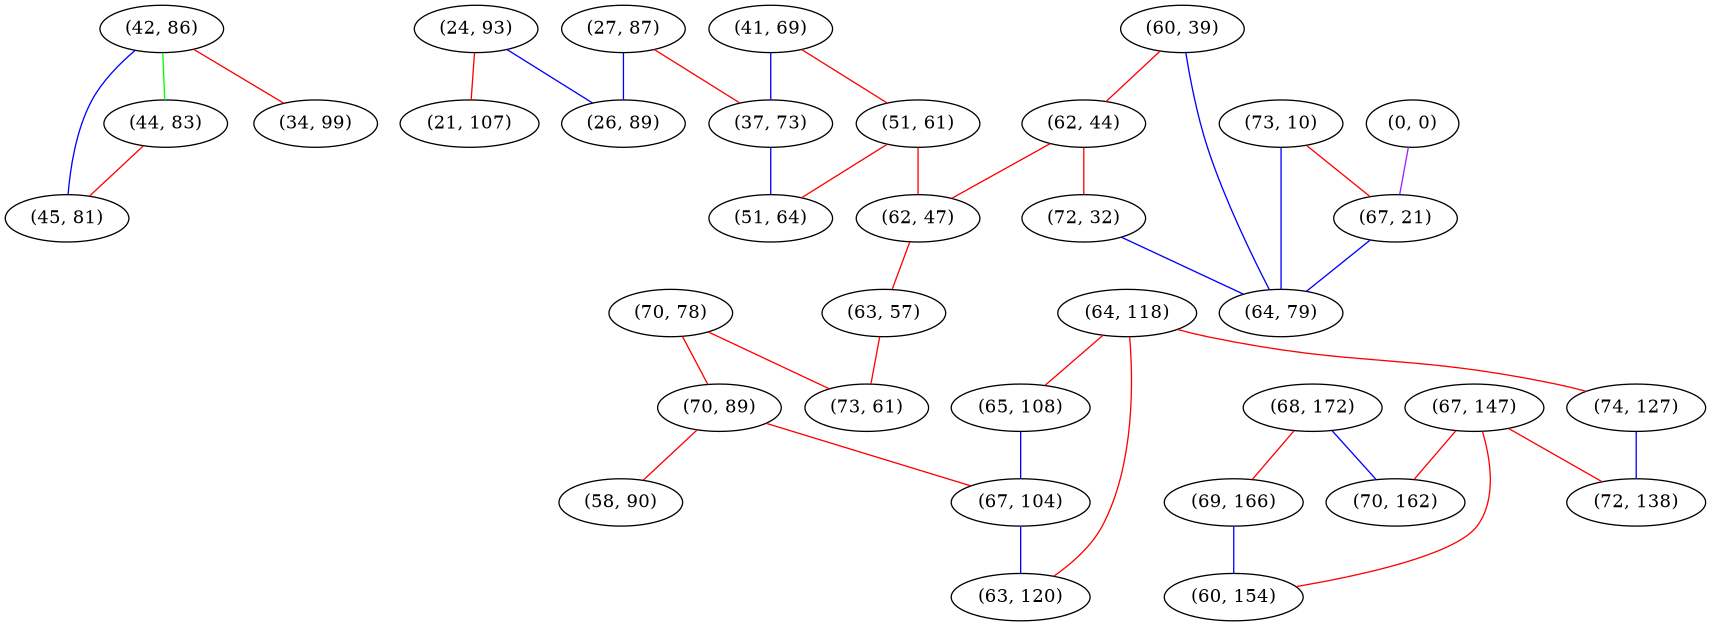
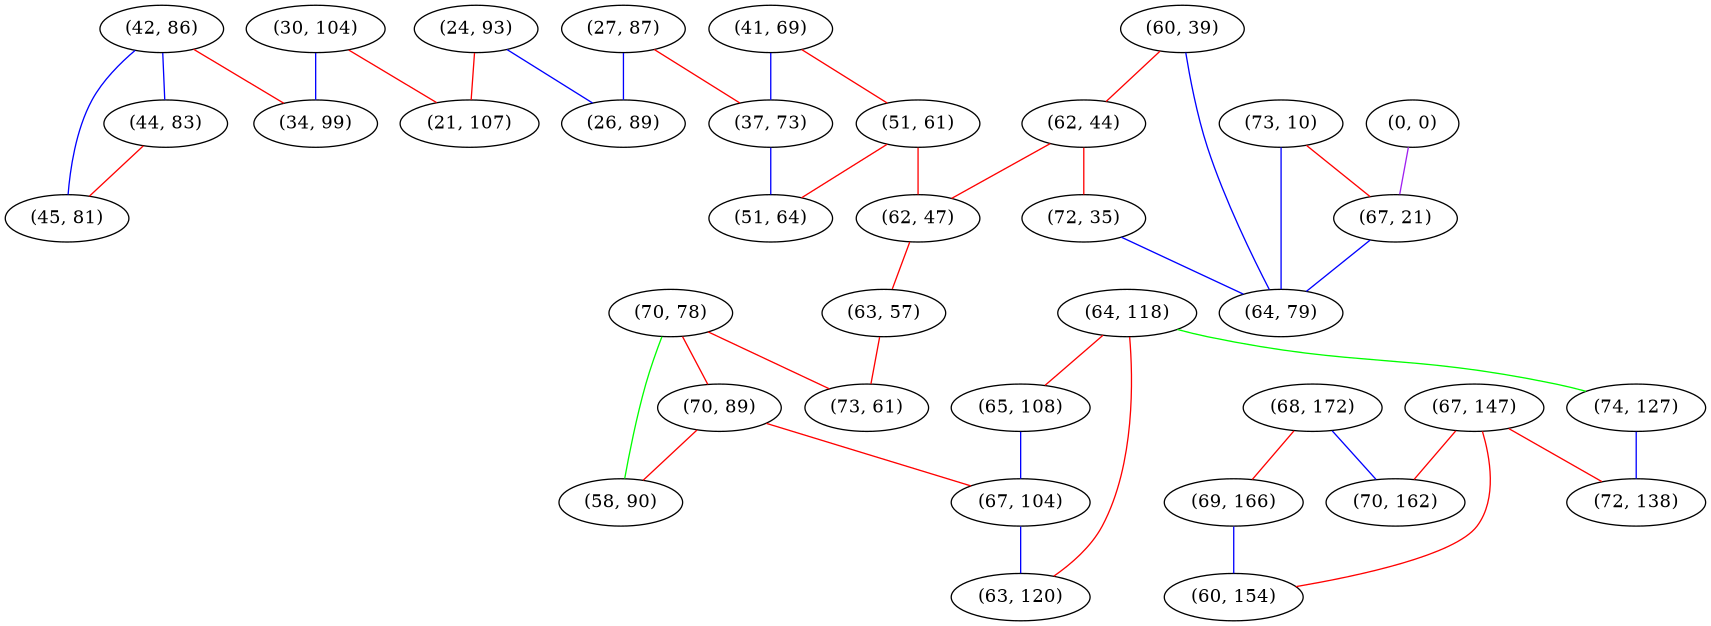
  graph {
    edge [color=red weight=1]
    "(27, 87)"
    "(26, 89)"
    "(37, 73)"
    "(51, 64)"
    "(68, 172)"
    "(69, 166)"
    "(70, 162)"
    "(60, 154)"
    "(73, 10)"
    "(67, 21)"
    n11 [label="(64, 79)"]
    "(67, 147)"
    "(72, 138)"
    "(41, 69)"
    "(51, 61)"
    "(62, 47)"
    "(60, 39)"
    "(62, 44)"
-   "(72, 35)" [label="(72, 32)"]
+   "(72, 35)"
    "(42, 86)"
    "(44, 83)"
    "(34, 99)"
    "(45, 81)"
    "(70, 78)"
    "(70, 89)"
    "(58, 90)"
    "(73, 61)"
    "(67, 104)"
    "(64, 118)"
    "(65, 108)"
    "(74, 127)"
    "(63, 120)"
    "(24, 93)"
    "(21, 107)"
    "(63, 57)"
+   "(30, 104)"
    "(0, 0)"
    "(27, 87)" -- "(26, 89)" [color=blue weight=3]
    "(27, 87)" -- "(37, 73)"
    "(37, 73)" -- "(51, 64)" [color=blue weight=3]
    "(68, 172)" -- "(69, 166)"
    "(68, 172)" -- "(70, 162)" [color=blue weight=3]
    "(69, 166)" -- "(60, 154)" [color=blue weight=3]
    "(73, 10)" -- "(67, 21)"
    "(73, 10)" -- n11 [color=blue weight=3]
    "(67, 21)" -- n11 [color=blue weight=3]
    "(67, 147)" -- "(70, 162)"
    "(67, 147)" -- "(60, 154)"
    "(67, 147)" -- "(72, 138)"
    "(41, 69)" -- "(37, 73)" [color=blue weight=3]
    "(41, 69)" -- "(51, 61)"
    "(51, 61)" -- "(51, 64)"
    "(51, 61)" -- "(62, 47)"
    "(62, 47)" -- "(63, 57)"
    "(60, 39)" -- n11 [color=blue weight=3]
    "(60, 39)" -- "(62, 44)"
    "(62, 44)" -- "(62, 47)"
    "(62, 44)" -- "(72, 35)"
    "(72, 35)" -- n11 [color=blue weight=3]
-   "(42, 86)" -- "(44, 83)" [color=green weight=3]
+   "(42, 86)" -- "(44, 83)" [color=blue weight=3]
    "(42, 86)" -- "(34, 99)"
    "(42, 86)" -- "(45, 81)" [color=blue weight=3]
    "(44, 83)" -- "(45, 81)"
    "(70, 78)" -- "(70, 89)"
+   "(70, 78)" -- "(58, 90)" [color=green weight=2]
    "(70, 78)" -- "(73, 61)"
    "(70, 89)" -- "(58, 90)"
    "(70, 89)" -- "(67, 104)"
    "(67, 104)" -- "(63, 120)" [color=blue weight=3]
    "(64, 118)" -- "(65, 108)"
-   "(64, 118)" -- "(74, 127)" [weight=2]
+   "(64, 118)" -- "(74, 127)" [color=green weight=2]
    "(64, 118)" -- "(63, 120)"
    "(65, 108)" -- "(67, 104)" [color=blue weight=3]
    "(74, 127)" -- "(72, 138)" [color=blue weight=3]
    "(24, 93)" -- "(26, 89)" [color=blue weight=3]
    "(24, 93)" -- "(21, 107)"
    "(63, 57)" -- "(73, 61)"
+   "(30, 104)" -- "(34, 99)" [color=blue weight=3]
+   "(30, 104)" -- "(21, 107)"
    "(0, 0)" -- "(67, 21)" [color=purple weight=4]
  }
